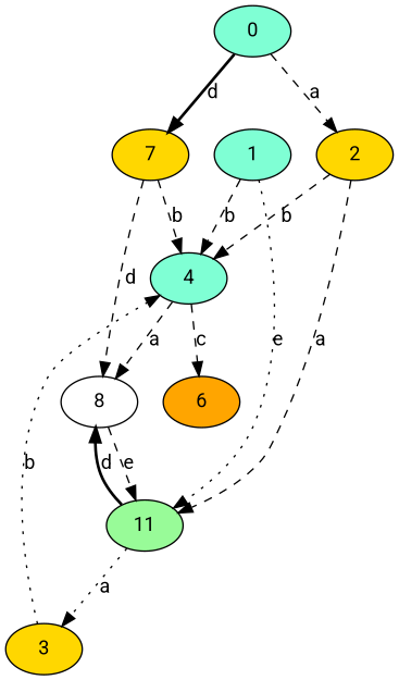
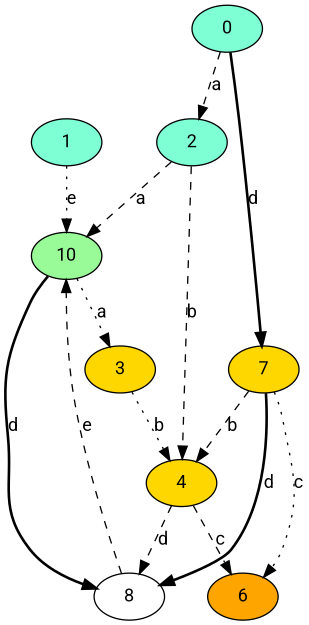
  strict digraph {
    fontname=Roboto
    node [fillcolor=aquamarine fontname=Roboto style=filled]
    edge [fontname=Roboto style=dashed]
    1
-   4
-   10 [fillcolor=palegreen label=11]
+   4 [fillcolor=gold]
+   10 [fillcolor=palegreen]
    6 [fillcolor=orange]
    8 [fillcolor=white]
    3 [fillcolor=gold]
-   2 [fillcolor=gold]
+   2
    0
    7 [fillcolor=gold]
-   1 -> 4 [label=b]
    1 -> 10 [label=e style=dotted]
    4 -> 6 [label=c]
-   4 -> 8 [label=a]
+   4 -> 8 [label=d]
    10 -> 8 [label=d style=bold]
    10 -> 3 [label=a style=dotted]
    8 -> 10 [label=e]
    3 -> 4 [label=b style=dotted]
    2 -> 4 [label=b]
    2 -> 10 [label=a]
    0 -> 2 [label=a]
    0 -> 7 [label=d style=bold]
    7 -> 4 [label=b]
-   7 -> 8 [label=d]
+   7 -> 6 [label=c style=dotted]
+   7 -> 8 [label=d style=bold]
  }
